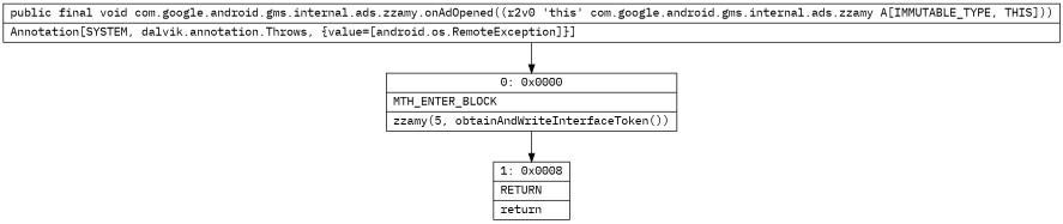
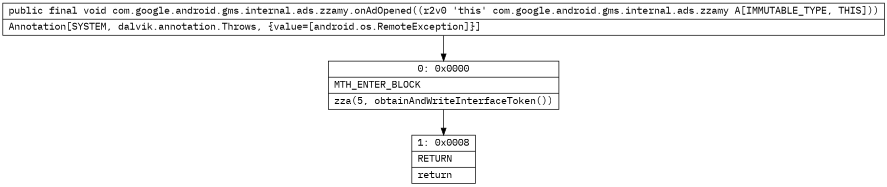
  digraph {
    fontname="IBM Plex Mono"
    node [shape=record fontname="IBM Plex Mono"]
    edge [fontname="IBM Plex Mono"]
-   n1 [label="{0\:\ 0x0000|MTH_ENTER_BLOCK\l|zzamy(5, obtainAndWriteInterfaceToken())\l}"]
+   n1 [label="{0\:\ 0x0000|MTH_ENTER_BLOCK\l|zza(5, obtainAndWriteInterfaceToken())\l}"]
    n2 [label="{1\:\ 0x0008|RETURN\l|return\l}"]
    n3 [label="{public final void com.google.android.gms.internal.ads.zzamy.onAdOpened((r2v0 'this' com.google.android.gms.internal.ads.zzamy A[IMMUTABLE_TYPE, THIS]))  | Annotation[SYSTEM, dalvik.annotation.Throws, \{value=[android.os.RemoteException]\}]\l}"]
    n1 -> n2
    n3 -> n1
  }
